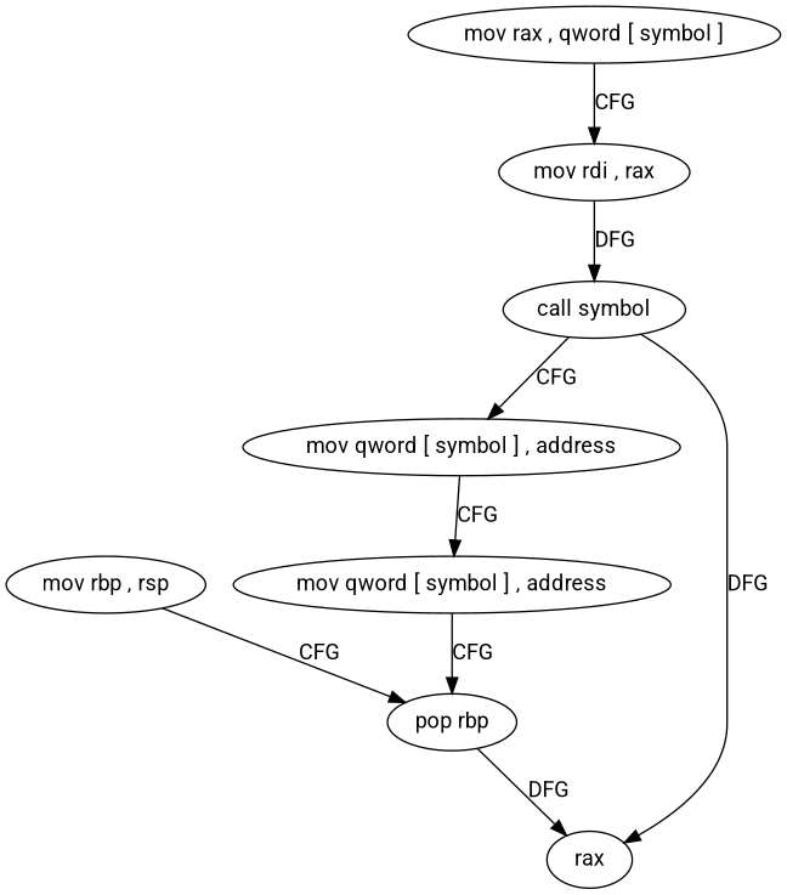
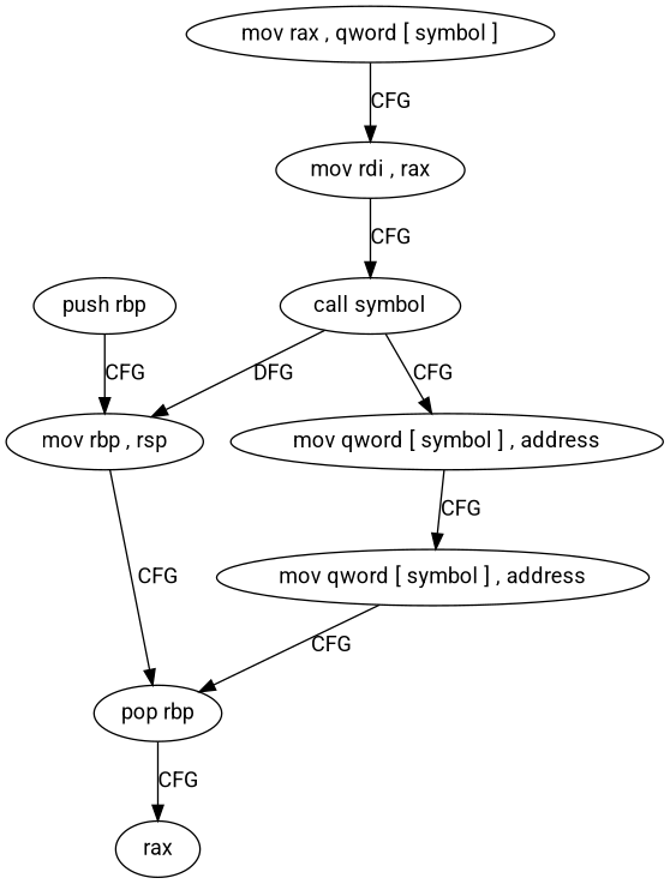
  digraph {
    fontname=Roboto
    node [fontname=Roboto]
    edge [fontname=Roboto]
+   n1 [label="push rbp"]
    n2 [label="mov rbp , rsp"]
    n3 [label="pop rbp"]
    n4 [label="mov rax , qword [ symbol ]"]
    n5 [label="mov rdi , rax"]
    n6 [label="call symbol"]
    n7 [label="mov qword [ symbol ] , address"]
    n8 [label=rax]
    n9 [label="mov qword [ symbol ] , address"]
+   n1 -> n2 [label=CFG]
    n2 -> n3 [label=CFG]
-   n3 -> n8 [label=DFG]
+   n3 -> n8 [label=CFG]
    n4 -> n5 [label=CFG]
-   n5 -> n6 [label=DFG]
+   n5 -> n6 [label=CFG]
    n6 -> n7 [label=CFG]
-   n6 -> n8 [label=DFG]
+   n6 -> n2 [label=DFG]
    n7 -> n9 [label=CFG]
    n9 -> n3 [label=CFG]
  }
